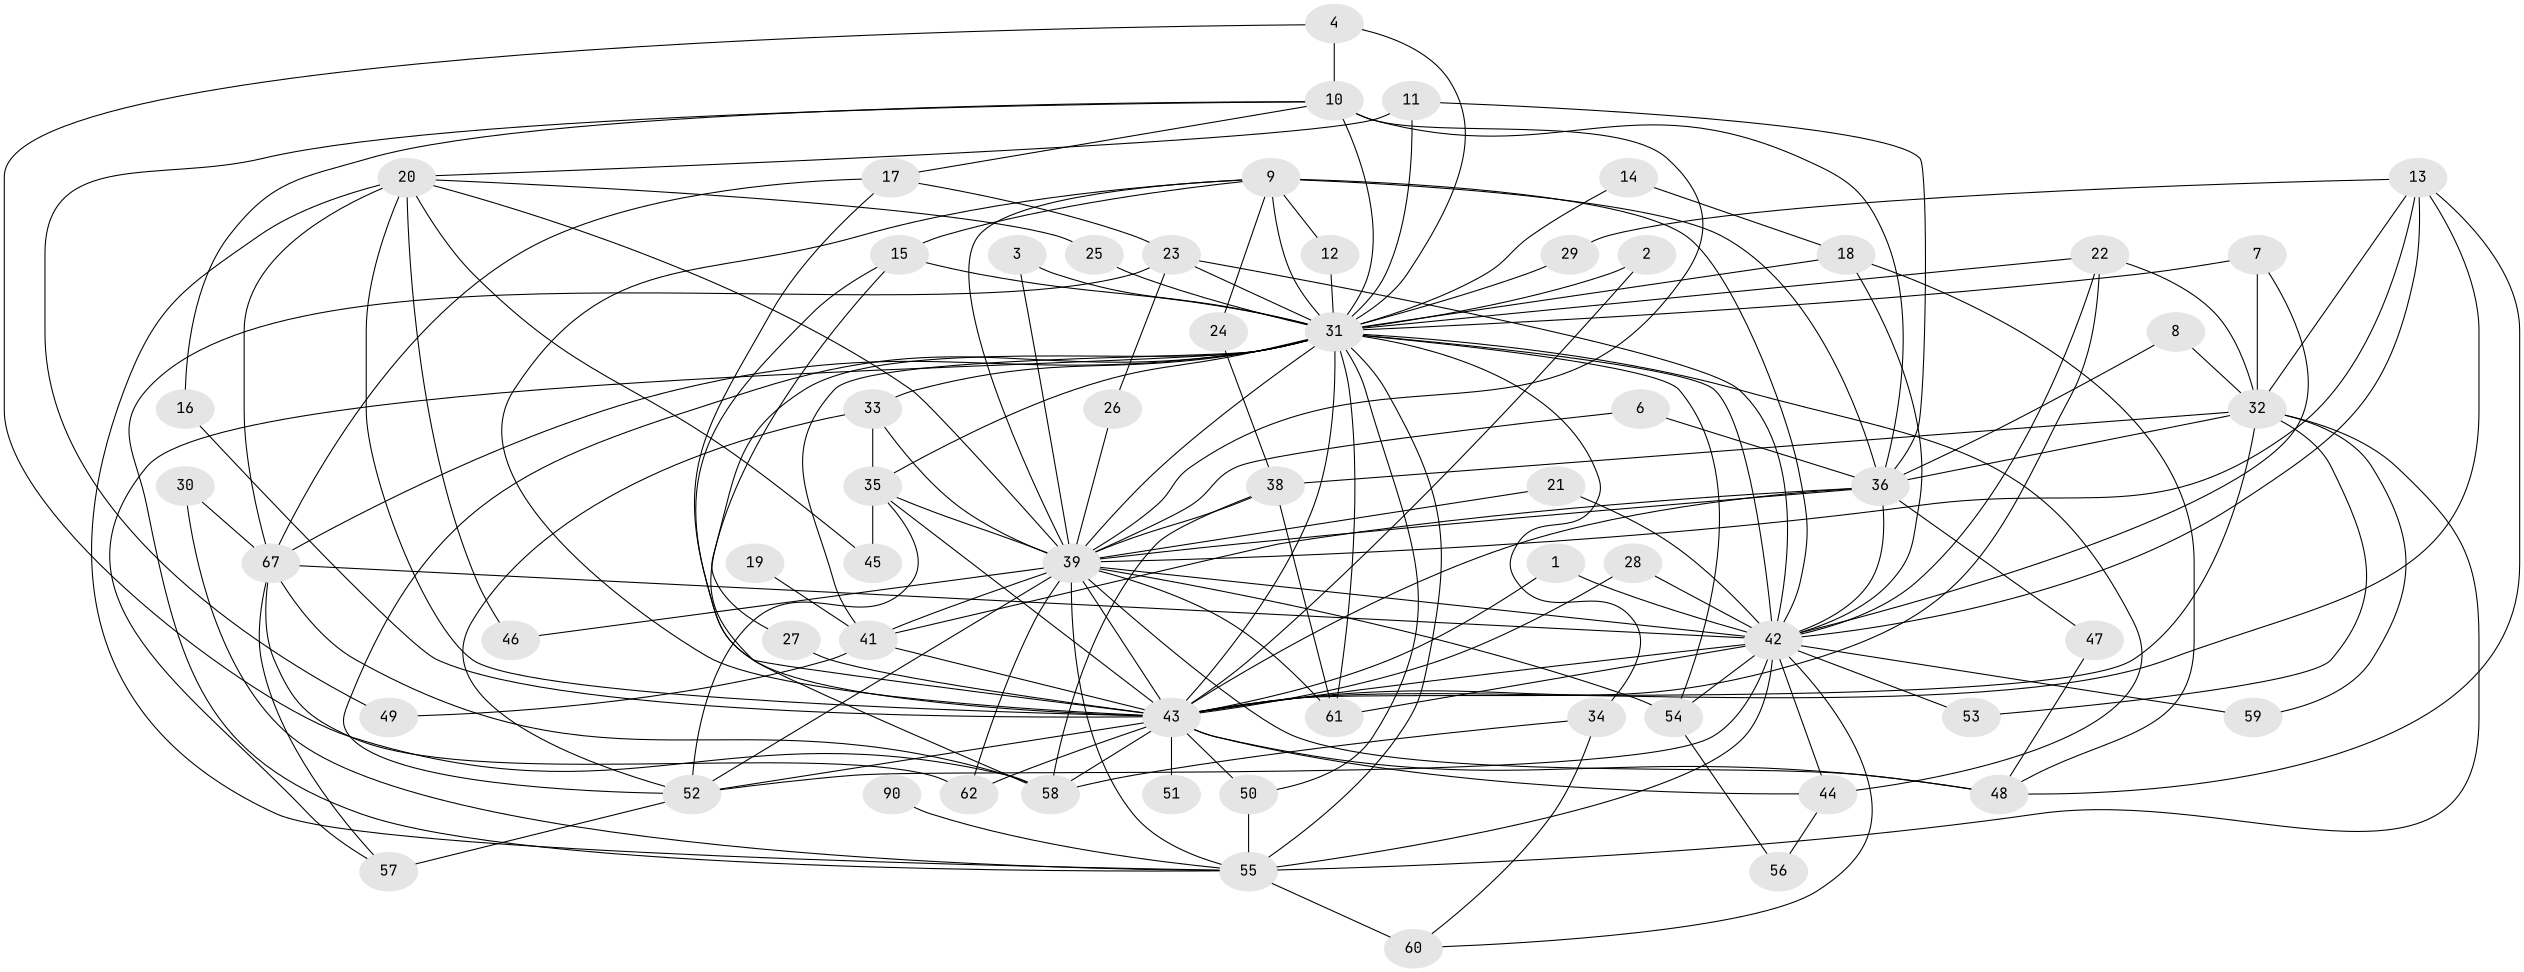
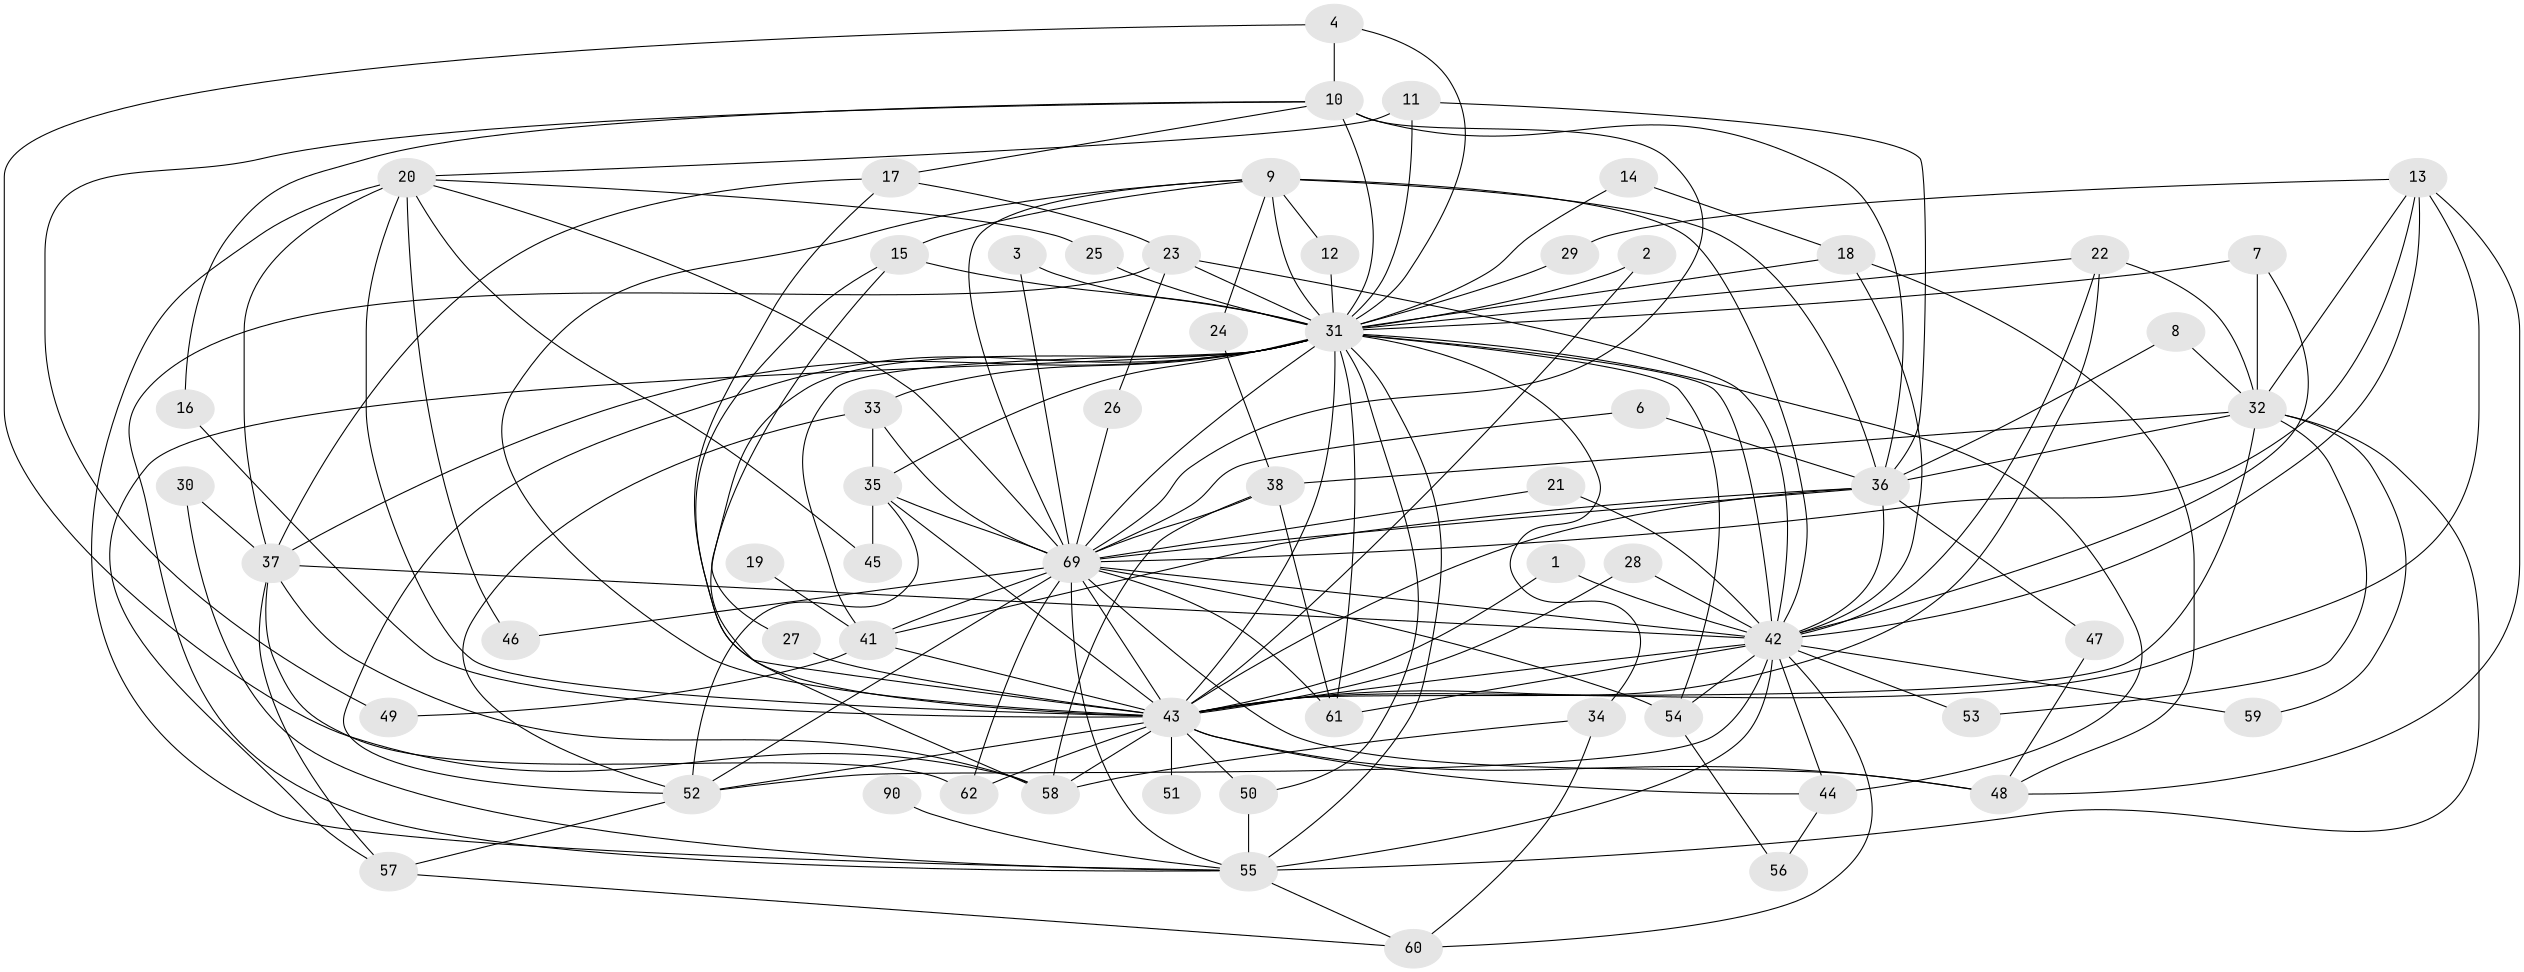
  graph {
    fontname="JetBrains Mono"
    node [color=gray90 fontname="JetBrains Mono" style=filled]
    edge [fontname="JetBrains Mono" weight=1.0]
    1
    42
    43
    55
    44
    52
    54
    61
    53
    59
    60
    58
    48
    50
    62
    51
    2
    31
-   39
-   37 [label=67]
+   39 [label=69]
+   37
    41
    33
    34
    35
    57
    3
    46
    4
    10
    36
    16
    17
    49
    6
    7
    32
    38
    8
    47
    9
    12
    15
    24
    27
    23
    11
    20
    25
    45
    13
    29
    14
    18
    26
    19
    21
    22
    28
    30
    56
    n61 [label=90]
    1 -- 42
    1 -- 43
    42 -- 43 [weight=4.0]
    42 -- 55 [weight=2.0]
    42 -- 44
    42 -- 52
    42 -- 54
    42 -- 61
    42 -- 53
    42 -- 59 [weight=2.0]
    42 -- 60
    43 -- 44 [weight=3.0]
    43 -- 52
    43 -- 58
    43 -- 48
    43 -- 50 [weight=2.0]
    43 -- 62 [weight=2.0]
    43 -- 51 [weight=2.0]
    55 -- 60
    44 -- 56
    52 -- 57
    54 -- 56
    50 -- 55
    2 -- 43
    2 -- 31
    31 -- 42 [weight=6.0]
    31 -- 43 [weight=6.0]
    31 -- 55
    31 -- 44
    31 -- 52
    31 -- 54
    31 -- 61
    31 -- 58
    31 -- 50
    31 -- 39 [weight=4.0]
    31 -- 37 [weight=2.0]
    31 -- 41
    31 -- 33
    31 -- 34
    31 -- 35
    31 -- 57
    39 -- 42 [weight=3.0]
    39 -- 43 [weight=2.0]
    39 -- 55
    39 -- 52
    39 -- 54
    39 -- 61
    39 -- 48 [weight=2.0]
    39 -- 62 [weight=2.0]
    39 -- 41
    39 -- 46
    37 -- 42
    37 -- 58
    37 -- 62
    37 -- 57
    41 -- 43
    41 -- 49
    33 -- 52
    33 -- 39
    33 -- 35
    34 -- 60
    34 -- 58
    35 -- 43
    35 -- 52
    35 -- 39
    35 -- 45
+   57 -- 60
    3 -- 31
    3 -- 39
    4 -- 58
    4 -- 31
    4 -- 10
    10 -- 31 [weight=2.0]
    10 -- 39
    10 -- 36
    10 -- 16
    10 -- 17
    10 -- 49
    36 -- 42 [weight=2.0]
    36 -- 43 [weight=2.0]
    36 -- 39
    36 -- 41
    36 -- 47
    16 -- 43
    17 -- 43
    17 -- 37
    17 -- 23
    6 -- 39
    6 -- 36 [weight=3.0]
    7 -- 42
    7 -- 31
    7 -- 32
    32 -- 43
    32 -- 55
    32 -- 53
    32 -- 59
    32 -- 36
    32 -- 38
    38 -- 61 [weight=2.0]
    38 -- 58
    38 -- 39
    8 -- 36
    8 -- 32
    47 -- 48
    9 -- 42 [weight=2.0]
    9 -- 43 [weight=2.0]
    9 -- 31 [weight=3.0]
    9 -- 39
    9 -- 36
    9 -- 12
    9 -- 15
    9 -- 24
    12 -- 31
    15 -- 43
    15 -- 31 [weight=2.0]
    15 -- 27
    24 -- 38
    27 -- 43
    23 -- 42
    23 -- 55
    23 -- 31
    23 -- 26
    11 -- 31
    11 -- 36
    11 -- 20
    20 -- 43 [weight=2.0]
    20 -- 55
    20 -- 39
    20 -- 37
    20 -- 46
    20 -- 25
    20 -- 45
    25 -- 31
    13 -- 42
    13 -- 43
    13 -- 48
    13 -- 39
    13 -- 32
    13 -- 29
    29 -- 31
    14 -- 31
    14 -- 18
    18 -- 42
    18 -- 48
    18 -- 31
    26 -- 39
    19 -- 41
    21 -- 42
    21 -- 39
    22 -- 42 [weight=2.0]
    22 -- 43 [weight=2.0]
    22 -- 31
    22 -- 32
    28 -- 42
    28 -- 43
    30 -- 55
    30 -- 37
    n61 -- 55
  }
